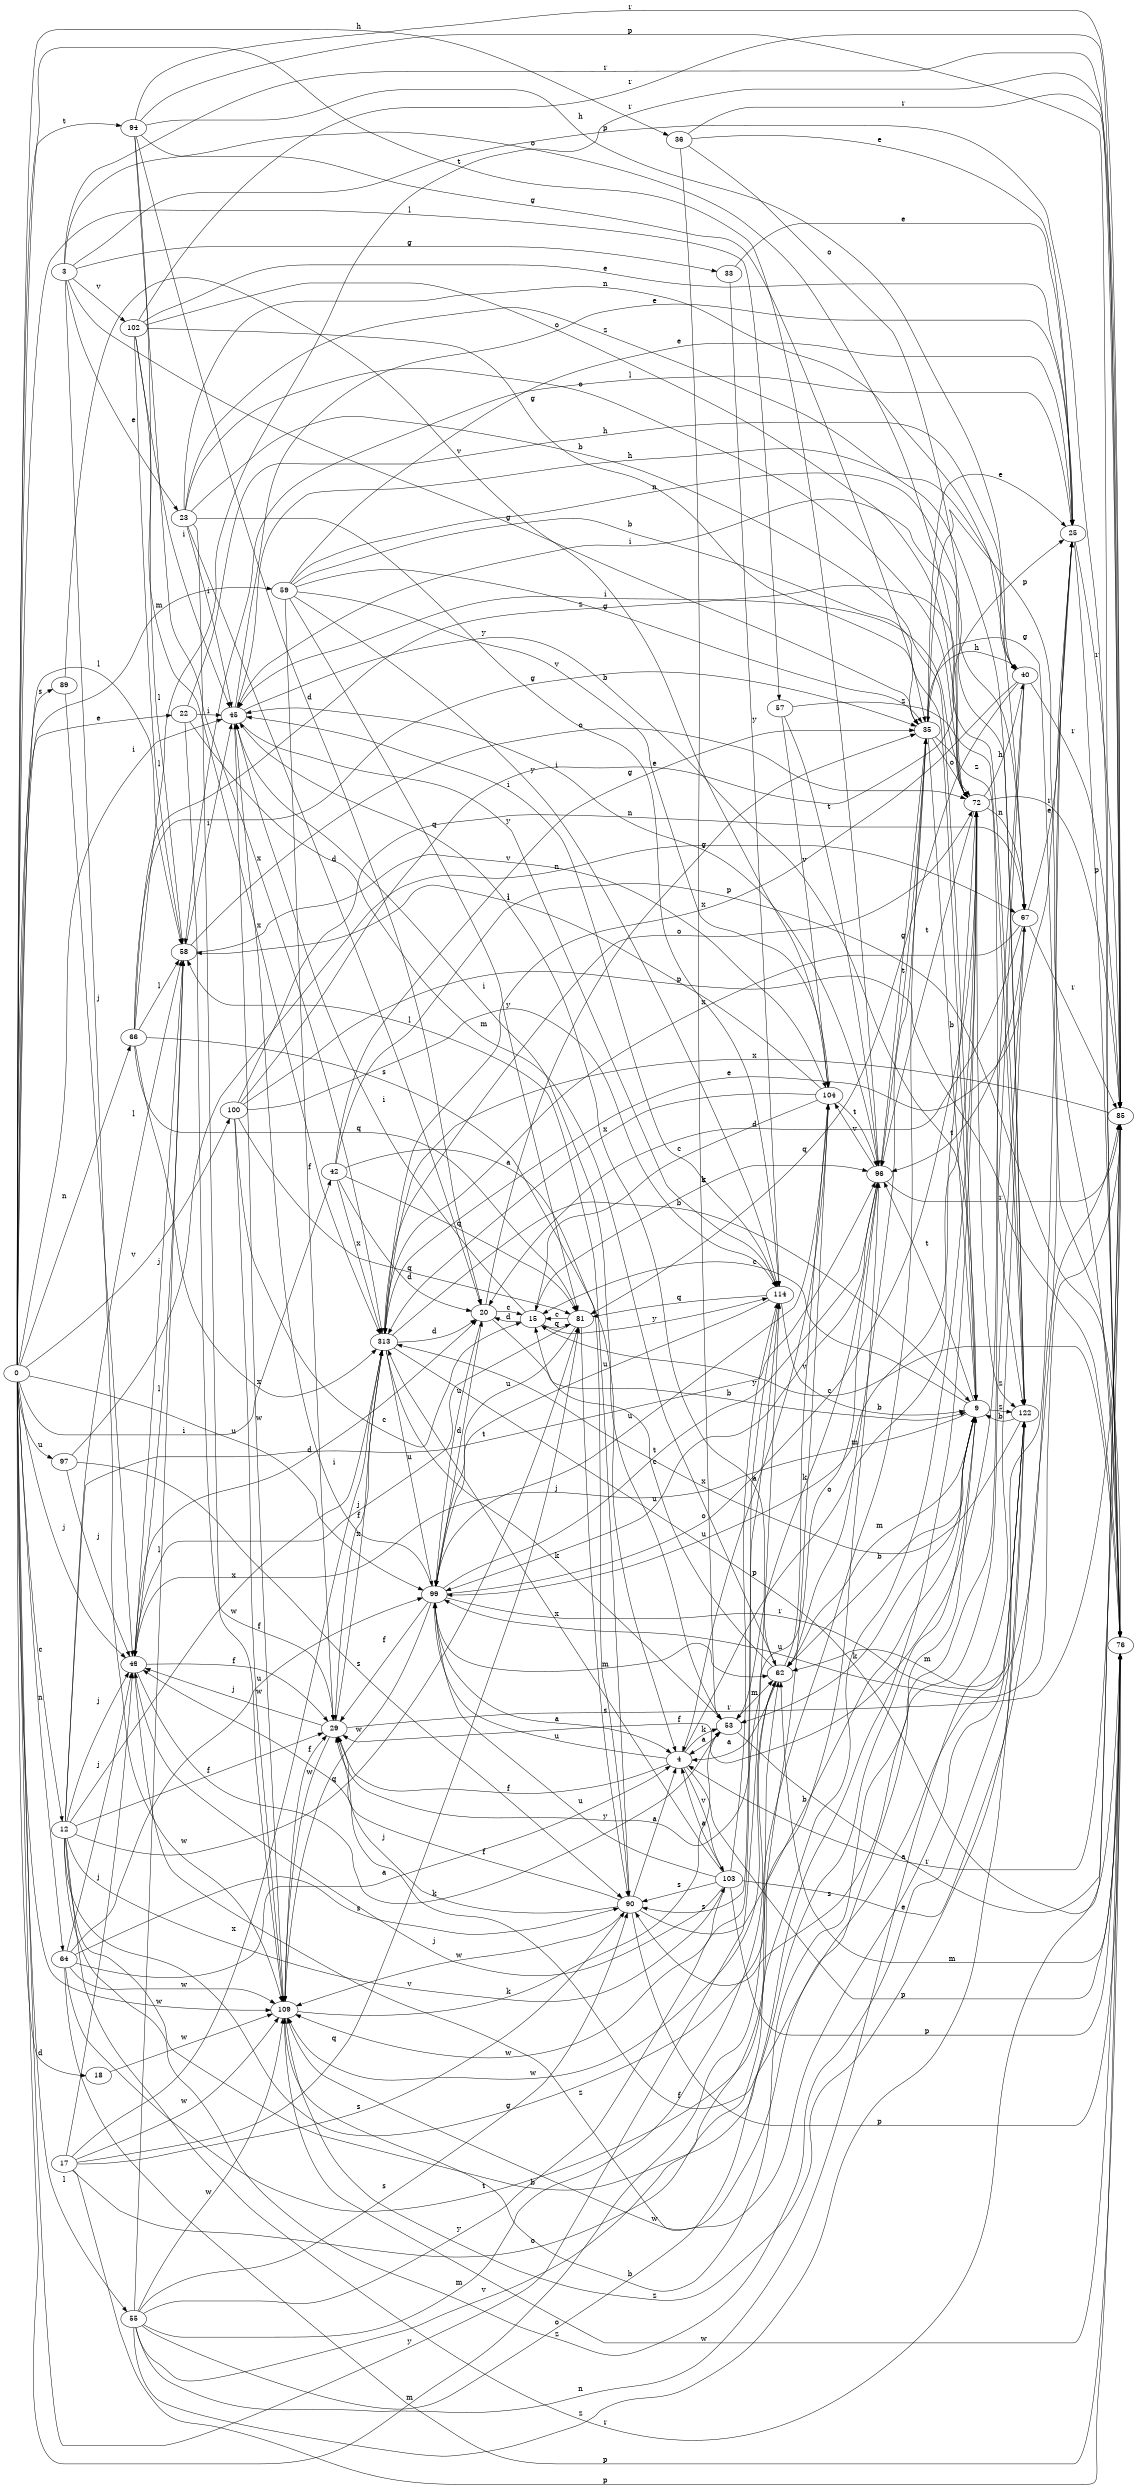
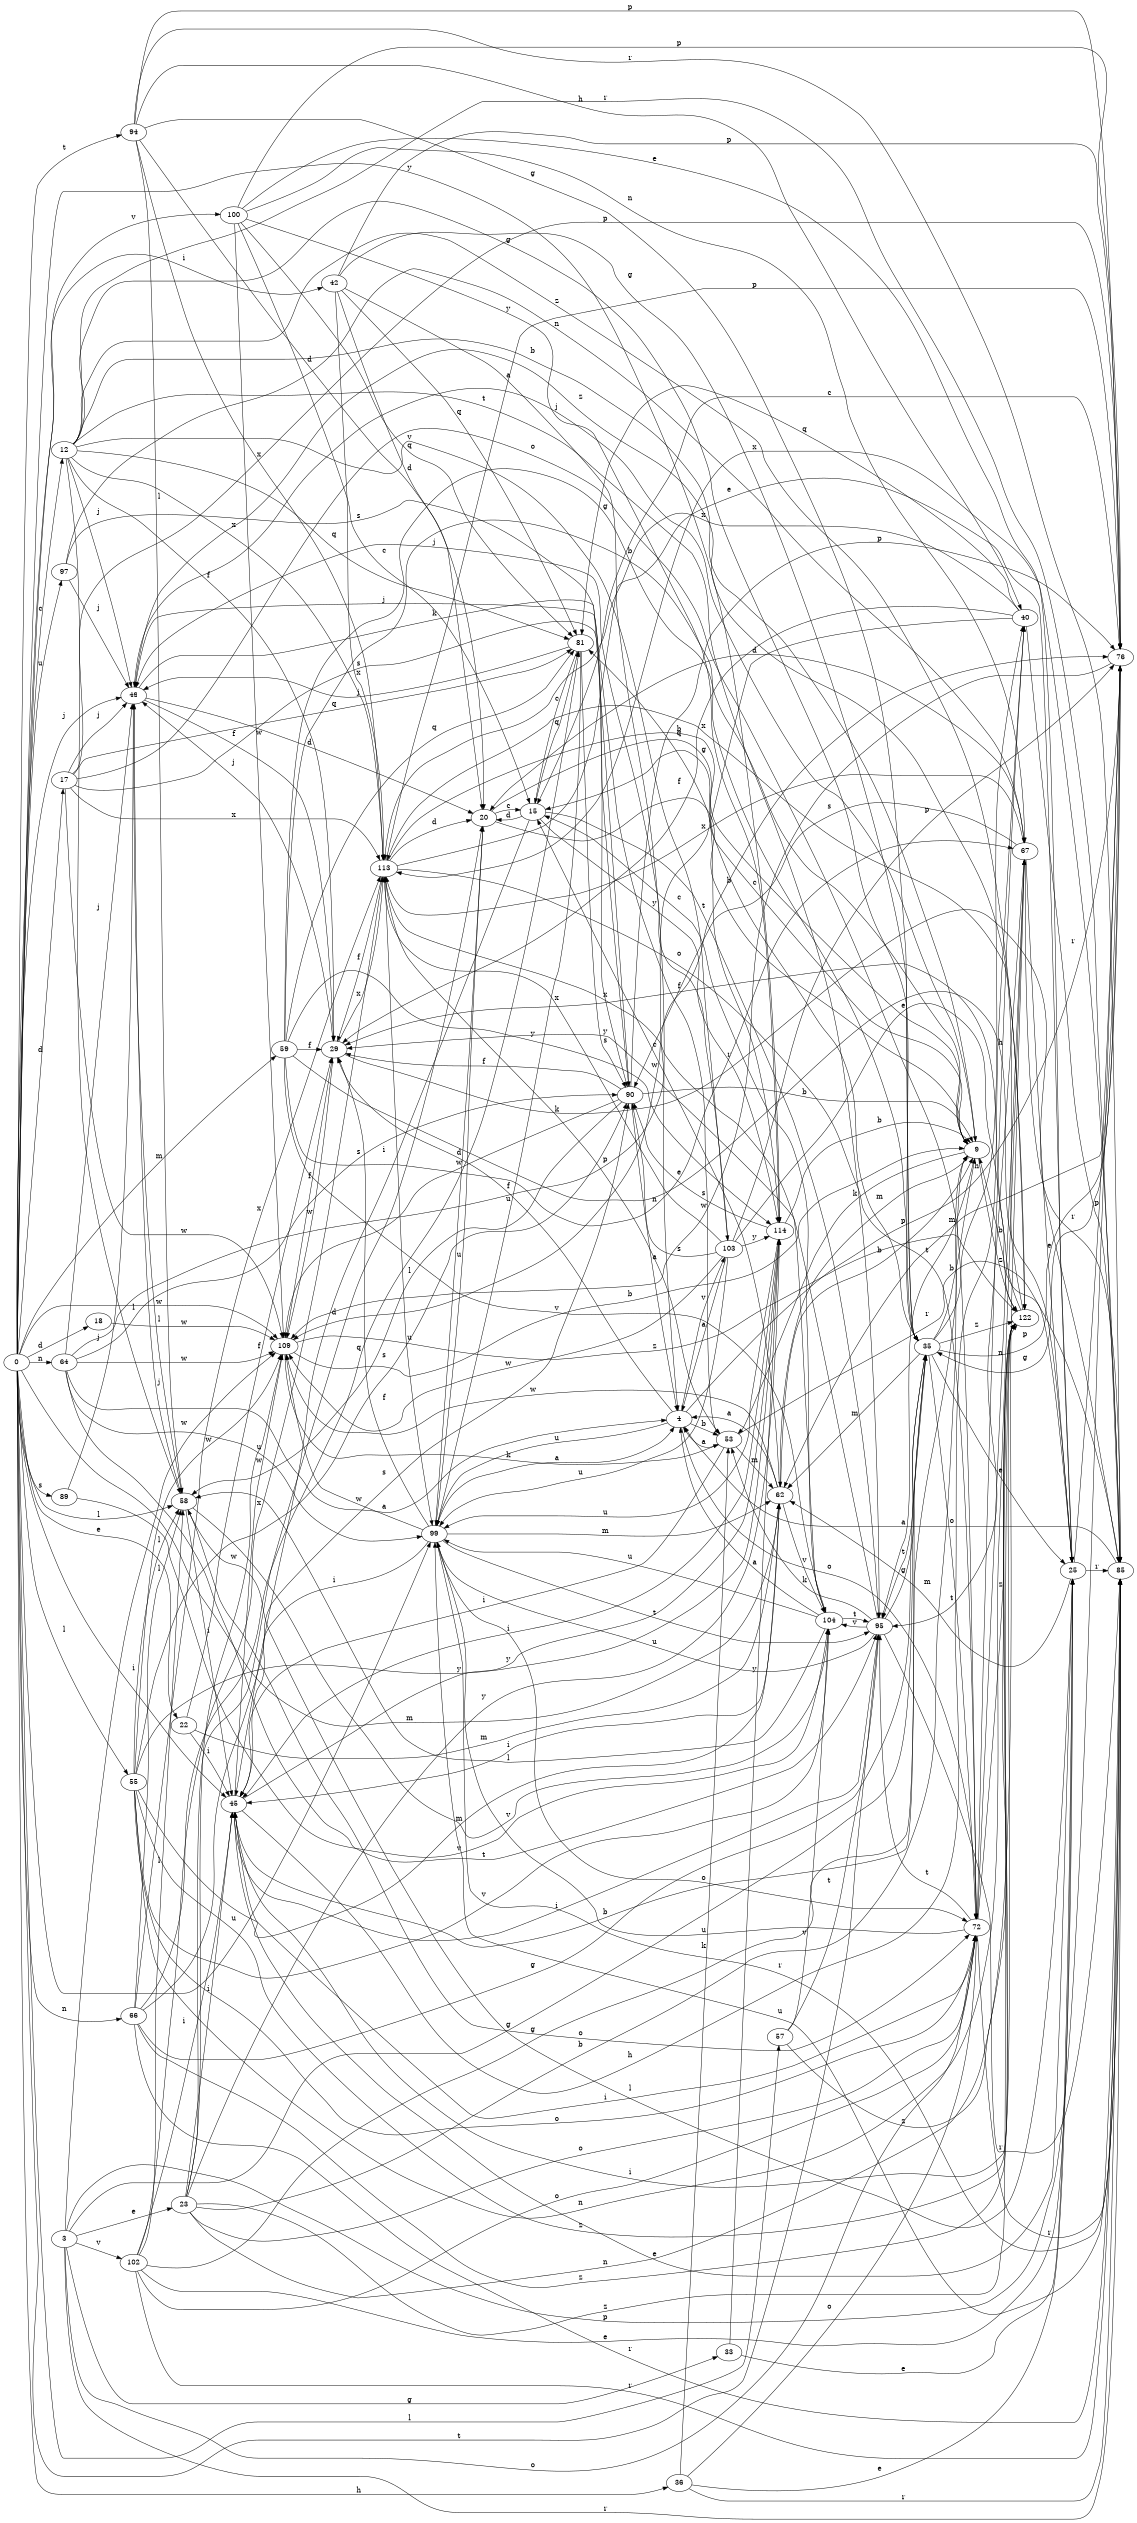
  strict digraph {
    rankdir=LR
    0
    12
    17
    18
    22
    36
    42
    45
    49
    55
    57
    58
    59
    62
    64
    66
    89
    94
-   95 [label=96]
+   95
    97
    99
    100
    109
    n24 [label=114]
    35
    85
    29
    103
    9
    122
    81
-   113 [label=313]
+   113
    72
    76
    90
    40
    53
    25
    4
    20
    67
    104
    15
    3
    23
    33
    102
    0 -> 12 [label=c]
+   0 -> 17 [label=d]
    0 -> 18 [label=d]
    0 -> 22 [label=e]
    0 -> 36 [label=h]
    0 -> 42 [label=i]
    0 -> 45 [label=i]
    0 -> 49 [label=j]
    0 -> 55 [label=l]
    0 -> 57 [label=l]
    0 -> 58 [label=l]
    0 -> 59 [label=m]
    0 -> 62 [label=m]
    0 -> 64 [label=n]
    0 -> 66 [label=n]
    0 -> 89 [label=s]
    0 -> 94 [label=t]
    0 -> 95 [label=t]
    0 -> 97 [label=u]
    0 -> 99 [label=u]
    0 -> 100 [label=v]
    0 -> 109 [label=w]
    0 -> n24 [label=y]
    12 -> 49 [label=j]
    12 -> 58 [label=l]
    12 -> 95 [label=t]
    12 -> 35 [label=g]
    12 -> 85 [label=r]
    12 -> 29 [label=f]
    12 -> 103 [label=v]
    12 -> 9 [label=b]
    12 -> 122 [label=z]
    12 -> 81 [label=q]
    12 -> 113 [label=x]
    17 -> 49 [label=j]
    17 -> 109 [label=w]
    17 -> 81 [label=q]
    17 -> 113 [label=x]
    17 -> 72 [label=o]
    17 -> 76 [label=p]
    17 -> 90 [label=s]
    18 -> 109 [label=w]
    22 -> 45 [label=i]
    22 -> 62 [label=m]
    22 -> 29 [label=f]
-   22 -> 40 [label=h]
    36 -> 85 [label=r]
    36 -> 72 [label=o]
    36 -> 53 [label=k]
    36 -> 25 [label=e]
    42 -> 35 [label=g]
    42 -> 81 [label=q]
    42 -> 113 [label=x]
    42 -> 76 [label=p]
    42 -> 4 [label=a]
    42 -> 20 [label=d]
    45 -> 109 [label=w]
    45 -> n24 [label=y]
    45 -> 9 [label=b]
    45 -> 40 [label=h]
    45 -> 25 [label=e]
    49 -> 58 [label=l]
    49 -> 29 [label=f]
    49 -> 122 [label=z]
    49 -> 53 [label=k]
    49 -> 20 [label=d]
    55 -> 58 [label=l]
    55 -> 62 [label=m]
    55 -> 109 [label=w]
    55 -> n24 [label=y]
    55 -> 122 [label=z]
    55 -> 72 [label=o]
    55 -> 90 [label=s]
    55 -> 67 [label=n]
    55 -> 104 [label=v]
    57 -> 95 [label=t]
    57 -> 122 [label=z]
    57 -> 104 [label=v]
    58 -> 45 [label=i]
    58 -> 49 [label=j]
    58 -> 72 [label=o]
    58 -> 104 [label=v]
    59 -> n24 [label=y]
    59 -> 35 [label=g]
    59 -> 29 [label=f]
    59 -> 9 [label=b]
    59 -> 81 [label=q]
    59 -> 25 [label=e]
    59 -> 67 [label=n]
    59 -> 104 [label=v]
    62 -> 45 [label=i]
    62 -> 109 [label=w]
    62 -> 9 [label=b]
    62 -> 4 [label=a]
    62 -> 104 [label=v]
    62 -> 15 [label=c]
    64 -> 49 [label=j]
    64 -> 95 [label=t]
    64 -> 99 [label=u]
    64 -> 109 [label=w]
    64 -> 76 [label=p]
    64 -> 90 [label=s]
    64 -> 4 [label=a]
    66 -> 58 [label=l]
    66 -> 35 [label=g]
    66 -> 85 [label=r]
    66 -> 122 [label=z]
    66 -> 81 [label=q]
    66 -> 113 [label=x]
    66 -> 90 [label=s]
    89 -> 49 [label=j]
    89 -> 104 [label=v]
    94 -> 58 [label=l]
    94 -> 35 [label=g]
    94 -> 85 [label=r]
    94 -> 113 [label=x]
    94 -> 76 [label=p]
    94 -> 40 [label=h]
    94 -> 20 [label=d]
    95 -> 45 [label=i]
    95 -> 99 [label=u]
    95 -> 35 [label=g]
    95 -> 85 [label=r]
    95 -> 29 [label=y]
    95 -> 53 [label=k]
    95 -> 104 [label=v]
    97 -> 49 [label=j]
    97 -> 90 [label=s]
    97 -> 67 [label=n]
    99 -> 45 [label=i]
    99 -> 62 [label=m]
    99 -> 95 [label=t]
    99 -> 109 [label=w]
    99 -> 85 [label=r]
    99 -> 29 [label=f]
    99 -> 72 [label=o]
    99 -> 4 [label=a]
    99 -> 20 [label=d]
    100 -> 109 [label=w]
    100 -> n24 [label=y]
    100 -> 81 [label=q]
    100 -> 76 [label=p]
    100 -> 25 [label=e]
    100 -> 67 [label=n]
    100 -> 15 [label=c]
    109 -> 29 [label=f]
    109 -> 9 [label=b]
    109 -> 122 [label=z]
    109 -> 53 [label=k]
    n24 -> 45 [label=i]
    n24 -> 99 [label=u]
    n24 -> 9 [label=b]
    n24 -> 81 [label=q]
    n24 -> 90 [label=s]
    35 -> 62 [label=m]
    35 -> 95 [label=t]
    35 -> 9 [label=b]
    35 -> 122 [label=z]
    35 -> 72 [label=o]
    35 -> 76 [label=p]
    35 -> 40 [label=h]
    35 -> 25 [label=e]
    85 -> 99 [label=u]
    85 -> 113 [label=x]
    85 -> 4 [label=a]
    29 -> 49 [label=j]
    29 -> 109 [label=w]
    29 -> 85 [label=r]
    29 -> 113 [label=x]
    103 -> 49 [label=j]
    103 -> 99 [label=u]
    103 -> 109 [label=w]
    103 -> n24 [label=y]
    103 -> 113 [label=x]
    103 -> 76 [label=p]
    103 -> 90 [label=s]
    103 -> 25 [label=e]
    103 -> 4 [label=a]
    9 -> 49 [label=j]
    9 -> 62 [label=m]
    9 -> 95 [label=t]
    9 -> 122 [label=z]
    9 -> 53 [label=k]
    9 -> 15 [label=c]
    122 -> 45 [label=i]
    122 -> 29 [label=f]
    122 -> 9 [label=b]
    122 -> 113 [label=x]
    81 -> 49 [label=j]
    81 -> 99 [label=u]
    81 -> 90 [label=s]
    81 -> 15 [label=c]
    113 -> 99 [label=u]
    113 -> 29 [label=f]
    113 -> 9 [label=b]
    113 -> 72 [label=o]
    113 -> 76 [label=p]
    113 -> 53 [label=k]
    113 -> 25 [label=e]
    113 -> 20 [label=d]
    72 -> 45 [label=i]
    72 -> 95 [label=t]
    72 -> 99 [label=u]
    72 -> 85 [label=r]
    72 -> 122 [label=z]
    72 -> 40 [label=h]
    72 -> 67 [label=n]
    76 -> 62 [label=m]
    76 -> 109 [label=w]
    76 -> 35 [label=g]
    76 -> 15 [label=c]
    90 -> 49 [label=j]
    90 -> 58 [label=l]
    90 -> 109 [label=w]
    90 -> 29 [label=f]
    90 -> 9 [label=b]
    90 -> 76 [label=p]
    90 -> 4 [label=a]
    40 -> 109 [label=w]
    40 -> 85 [label=r]
    40 -> 29 [label=f]
    40 -> 81 [label=q]
    40 -> 113 [label=x]
    53 -> 45 [label=i]
    53 -> 62 [label=m]
    53 -> 85 [label=r]
    53 -> 4 [label=a]
    25 -> 58 [label=l]
    25 -> 62 [label=m]
    25 -> 85 [label=r]
    25 -> 76 [label=p]
    4 -> 99 [label=u]
    4 -> 29 [label=f]
    4 -> 103 [label=v]
    4 -> 72 [label=o]
    4 -> 76 [label=p]
-   4 -> 53 [label=k]
+   4 -> 53 [label=b]
    20 -> 99 [label=u]
    20 -> 35 [label=g]
    20 -> 9 [label=b]
    20 -> 15 [label=c]
    67 -> 95 [label=t]
    67 -> 85 [label=r]
    67 -> 113 [label=x]
    67 -> 90 [label=s]
    67 -> 25 [label=e]
    67 -> 20 [label=d]
    104 -> 58 [label=l]
    104 -> 95 [label=t]
    104 -> 99 [label=u]
    104 -> 113 [label=x]
    104 -> 4 [label=a]
    104 -> 15 [label=c]
    15 -> 45 [label=i]
    15 -> 95 [label=t]
    15 -> n24 [label=y]
    15 -> 81 [label=q]
    15 -> 20 [label=d]
    3 -> 109 [label=w]
    3 -> 35 [label=g]
    3 -> 85 [label=r]
    3 -> 72 [label=o]
    3 -> 76 [label=p]
    3 -> 23 [label=e]
    3 -> 33 [label=g]
    3 -> 102 [label=v]
    23 -> 45 [label=i]
    23 -> 109 [label=w]
    23 -> n24 [label=y]
    23 -> 9 [label=b]
    23 -> 122 [label=z]
    23 -> 72 [label=o]
    23 -> 20 [label=d]
    23 -> 67 [label=n]
    33 -> n24 [label=y]
    33 -> 25 [label=e]
    102 -> 45 [label=i]
    102 -> 58 [label=l]
    102 -> 35 [label=g]
    102 -> 85 [label=r]
    102 -> 113 [label=x]
    102 -> 72 [label=o]
    102 -> 25 [label=e]
  }
